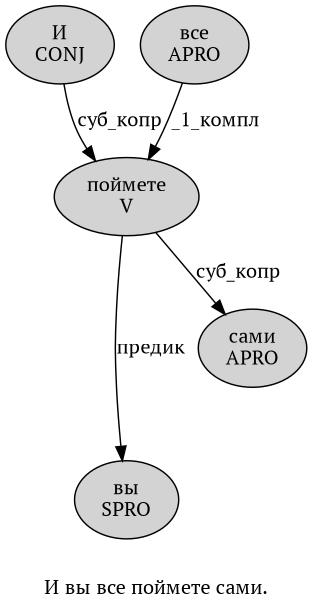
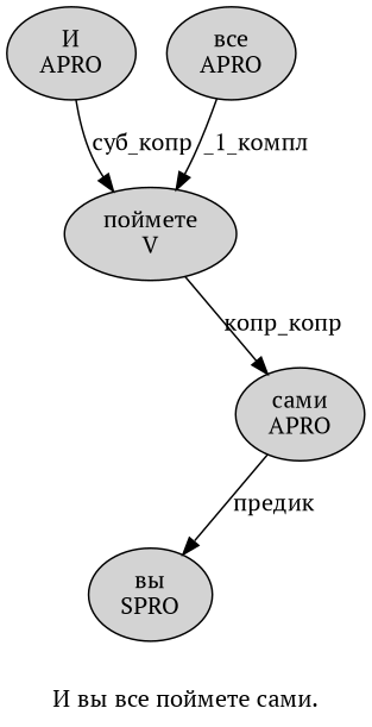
  digraph {
    fontname="PT Serif"
    label="И вы все поймете сами."
    node [fillcolor=lightgray fontname="PT Serif" penwidth=1 shape=ellipse style=filled]
    edge [fontname="PT Serif"]
-   n1 [label="И\nCONJ"]
+   n1 [label="И\nAPRO"]
    n2 [label="поймете\nV"]
    n3 [label="вы\nSPRO"]
    n4 [label="сами\nAPRO"]
    n5 [label="все\nAPRO"]
    n1 -> n2 [label="суб_копр"]
-   n2 -> n3 [label="предик"]
-   n2 -> n4 [label="суб_копр"]
+   n4 -> n3 [label="предик"]
+   n2 -> n4 [label="копр_копр"]
    n5 -> n2 [label="_1_компл"]
  }
